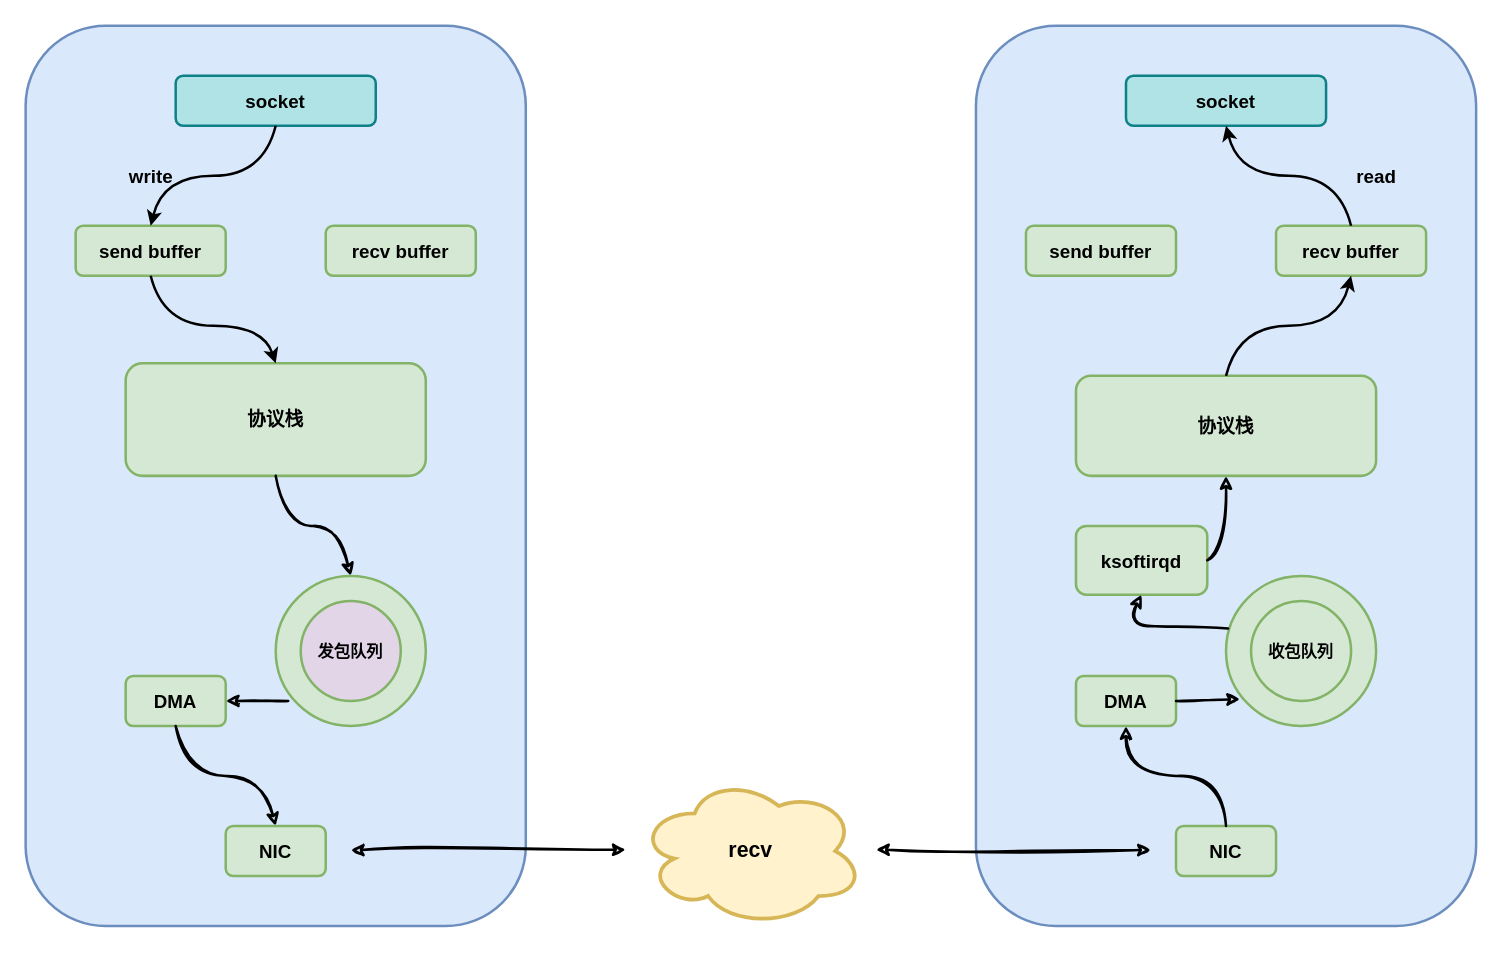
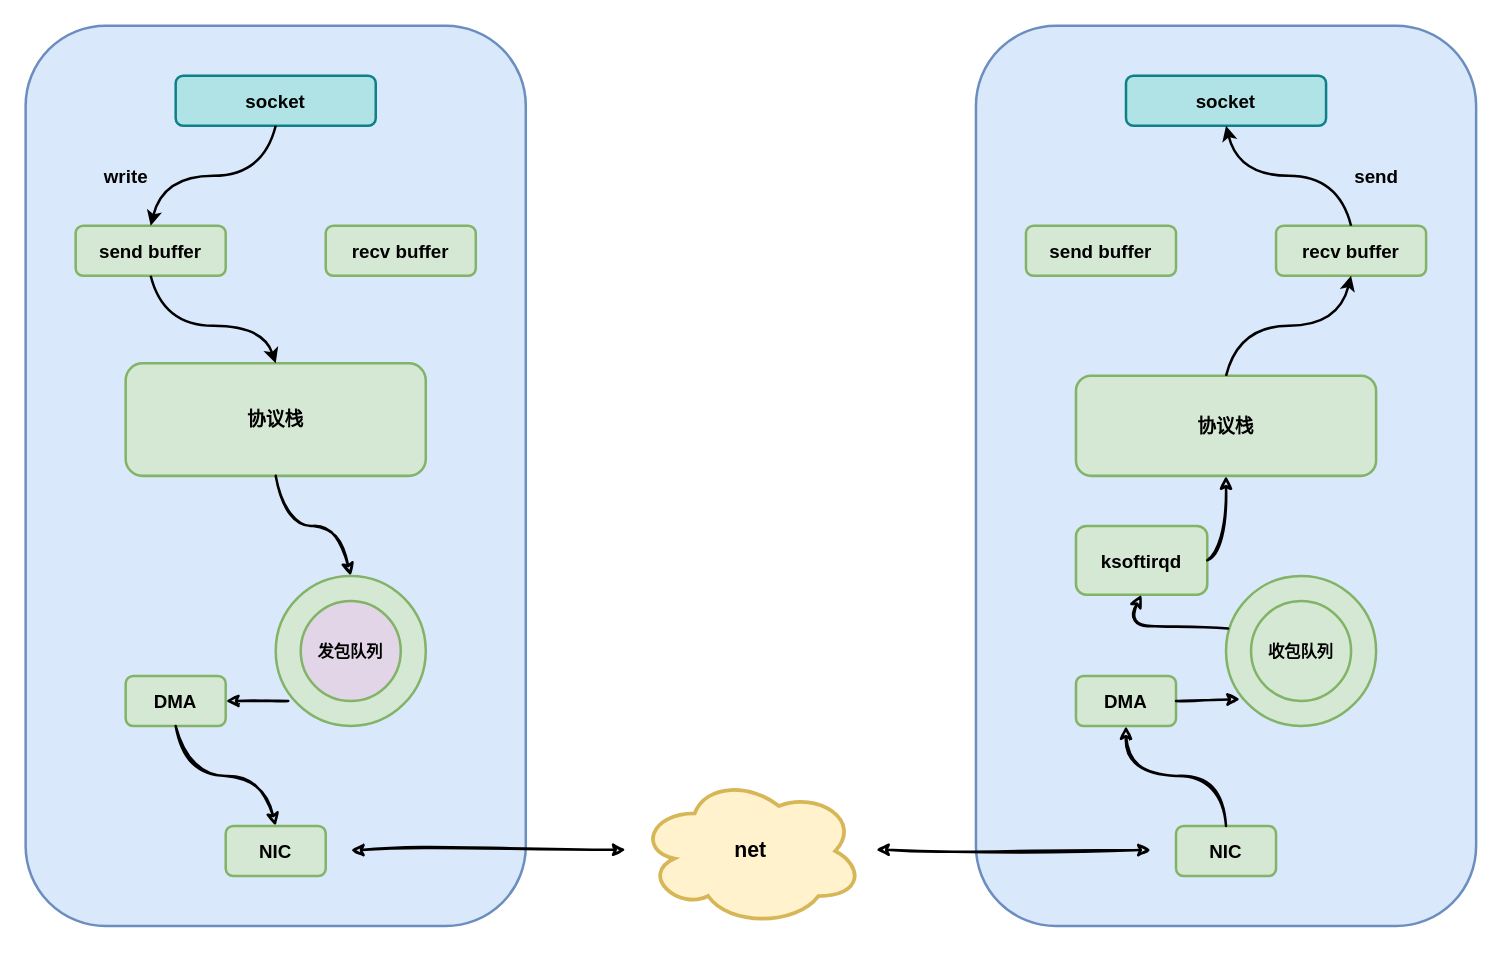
  <mxCell id="0" />
  <mxCell id="1" parent="0" />
  <mxCell id="2" value="" style="rounded=1;whiteSpace=wrap;html=1;strokeWidth=2;fillWeight=4;hachureGap=8;hachureAngle=45;fillColor=#dae8fc;strokeColor=#6c8ebf;arcSize=16;" vertex="1" parent="1"><mxGeometry x="780" y="20" width="400" height="720" as="geometry" /></mxCell>
  <mxCell id="3" value="" style="rounded=1;whiteSpace=wrap;html=1;strokeWidth=2;fillWeight=4;hachureGap=8;hachureAngle=45;fillColor=#dae8fc;strokeColor=#6c8ebf;arcSize=16;" vertex="1" parent="1"><mxGeometry x="20" y="20" width="400" height="720" as="geometry" /></mxCell>
  <mxCell id="4" value="&lt;span style=&quot;font-size: 15px; font-weight: 700;&quot;&gt;socket&lt;/span&gt;" style="rounded=1;whiteSpace=wrap;html=1;strokeWidth=2;fillWeight=4;hachureGap=8;hachureAngle=45;fillColor=#b0e3e6;strokeColor=#0e8088;" vertex="1" parent="1"><mxGeometry x="140" y="60" width="160" height="40" as="geometry" /></mxCell>
- <mxCell id="5" value="write" style="text;strokeColor=none;fillColor=none;html=1;fontSize=15;fontStyle=1;verticalAlign=middle;align=center;sketch=0;fillStyle=auto;" vertex="1" parent="1"><mxGeometry x="80" y="120" width="80" height="40" as="geometry" /></mxCell>
+ <mxCell id="5" value="write" style="text;strokeColor=none;fillColor=none;html=1;fontSize=15;fontStyle=1;verticalAlign=middle;align=center;sketch=0;fillStyle=auto;" vertex="1" parent="1"><mxGeometry x="60" y="120" width="80" height="40" as="geometry" /></mxCell>
  <mxCell id="6" value="&lt;span style=&quot;font-size: 15px; font-weight: 700;&quot;&gt;send buffer&lt;/span&gt;" style="rounded=1;whiteSpace=wrap;html=1;strokeWidth=2;fillWeight=4;hachureGap=8;hachureAngle=45;fillColor=#d5e8d4;strokeColor=#82b366;" vertex="1" parent="1"><mxGeometry x="60" y="180" width="120" height="40" as="geometry" /></mxCell>
  <mxCell id="7" value="&lt;span style=&quot;font-size: 15px; font-weight: 700;&quot;&gt;recv buffer&lt;/span&gt;" style="rounded=1;whiteSpace=wrap;html=1;strokeWidth=2;fillWeight=4;hachureGap=8;hachureAngle=45;fillColor=#d5e8d4;strokeColor=#82b366;" vertex="1" parent="1"><mxGeometry x="260" y="180" width="120" height="40" as="geometry" /></mxCell>
  <mxCell id="8" value="&lt;span style=&quot;font-size: 15px;&quot;&gt;&lt;b&gt;协议栈&lt;/b&gt;&lt;/span&gt;" style="rounded=1;whiteSpace=wrap;html=1;strokeWidth=2;fillWeight=4;hachureGap=8;hachureAngle=45;fillColor=#d5e8d4;strokeColor=#82b366;" vertex="1" parent="1"><mxGeometry x="100" y="290" width="240" height="90" as="geometry" /></mxCell>
  <mxCell id="9" value="" style="ellipse;whiteSpace=wrap;html=1;strokeWidth=2;fillWeight=2;hachureGap=8;fillColor=#d5e8d4;fillStyle=auto;strokeColor=#82b366;" vertex="1" parent="1"><mxGeometry x="220" y="460" width="120" height="120" as="geometry" /></mxCell>
  <mxCell id="10" value="发包队列" style="ellipse;whiteSpace=wrap;html=1;strokeWidth=2;fillWeight=2;hachureGap=8;fillStyle=auto;strokeColor=#82B366;fillColor=#e1d5e7;fontSize=13;fontStyle=1;" vertex="1" parent="1"><mxGeometry x="240" y="480" width="80" height="80" as="geometry" /></mxCell>
  <mxCell id="11" value="&lt;span style=&quot;font-size: 15px; font-weight: 700;&quot;&gt;socket&lt;/span&gt;" style="rounded=1;whiteSpace=wrap;html=1;strokeWidth=2;fillWeight=4;hachureGap=8;hachureAngle=45;fillColor=#b0e3e6;strokeColor=#0e8088;" vertex="1" parent="1"><mxGeometry x="900" y="60" width="160" height="40" as="geometry" /></mxCell>
  <mxCell id="12" value="&lt;span style=&quot;font-size: 15px; font-weight: 700;&quot;&gt;send buffer&lt;/span&gt;" style="rounded=1;whiteSpace=wrap;html=1;strokeWidth=2;fillWeight=4;hachureGap=8;hachureAngle=45;fillColor=#d5e8d4;strokeColor=#82b366;" vertex="1" parent="1"><mxGeometry x="820" y="180" width="120" height="40" as="geometry" /></mxCell>
  <mxCell id="13" value="&lt;span style=&quot;font-size: 15px; font-weight: 700;&quot;&gt;recv buffer&lt;/span&gt;" style="rounded=1;whiteSpace=wrap;html=1;strokeWidth=2;fillWeight=4;hachureGap=8;hachureAngle=45;fillColor=#d5e8d4;strokeColor=#82b366;" vertex="1" parent="1"><mxGeometry x="1020" y="180" width="120" height="40" as="geometry" /></mxCell>
  <mxCell id="14" value="&lt;span style=&quot;font-size: 15px;&quot;&gt;&lt;b&gt;协议栈&lt;/b&gt;&lt;/span&gt;" style="rounded=1;whiteSpace=wrap;html=1;strokeWidth=2;fillWeight=4;hachureGap=8;hachureAngle=45;fillColor=#d5e8d4;strokeColor=#82b366;" vertex="1" parent="1"><mxGeometry x="860" y="300" width="240" height="80" as="geometry" /></mxCell>
  <mxCell id="15" value="" style="ellipse;whiteSpace=wrap;html=1;strokeWidth=2;fillWeight=2;hachureGap=8;fillColor=#d5e8d4;fillStyle=auto;strokeColor=#82b366;" vertex="1" parent="1"><mxGeometry x="980" y="460" width="120" height="120" as="geometry" /></mxCell>
  <mxCell id="16" value="收包队列" style="ellipse;whiteSpace=wrap;html=1;strokeWidth=2;fillWeight=2;hachureGap=8;fillStyle=auto;strokeColor=#82B366;fillColor=#d5e8d4;fontSize=13;fontStyle=1;" vertex="1" parent="1"><mxGeometry x="1000" y="480" width="80" height="80" as="geometry" /></mxCell>
- <mxCell id="17" value="recv" style="ellipse;shape=cloud;whiteSpace=wrap;html=1;sketch=0;fillStyle=auto;strokeColor=#d6b656;fillColor=#fff2cc;strokeWidth=3;fontSize=17;fontStyle=1" vertex="1" parent="1"><mxGeometry x="510" y="620" width="180" height="120" as="geometry" /></mxCell>
+ <mxCell id="17" value="net" style="ellipse;shape=cloud;whiteSpace=wrap;html=1;sketch=0;fillStyle=auto;strokeColor=#d6b656;fillColor=#fff2cc;strokeWidth=3;fontSize=17;fontStyle=1" vertex="1" parent="1"><mxGeometry x="510" y="620" width="180" height="120" as="geometry" /></mxCell>
  <mxCell id="18" value="&lt;span style=&quot;font-size: 15px; font-weight: 700;&quot;&gt;NIC&lt;/span&gt;" style="rounded=1;whiteSpace=wrap;html=1;strokeWidth=2;fillWeight=4;hachureGap=8;hachureAngle=45;fillColor=#d5e8d4;strokeColor=#82b366;" vertex="1" parent="1"><mxGeometry x="180" y="660" width="80" height="40" as="geometry" /></mxCell>
  <mxCell id="19" value="&lt;span style=&quot;font-size: 15px; font-weight: 700;&quot;&gt;NIC&lt;/span&gt;" style="rounded=1;whiteSpace=wrap;html=1;strokeWidth=2;fillWeight=4;hachureGap=8;hachureAngle=45;fillColor=#d5e8d4;strokeColor=#82b366;" vertex="1" parent="1"><mxGeometry x="940" y="660" width="80" height="40" as="geometry" /></mxCell>
  <mxCell id="20" value="" style="endArrow=classic;startArrow=classic;html=1;rounded=0;fontSize=17;strokeWidth=2;sketch=1;curveFitting=1;jiggle=2;" edge="1" parent="1"><mxGeometry width="50" height="50" relative="1" as="geometry"><mxPoint x="280" y="679.29" as="sourcePoint" /><mxPoint x="500" y="679" as="targetPoint" /></mxGeometry></mxCell>
  <mxCell id="21" value="" style="endArrow=classic;startArrow=classic;html=1;rounded=0;fontSize=17;strokeWidth=2;sketch=1;curveFitting=1;jiggle=2;" edge="1" parent="1"><mxGeometry width="50" height="50" relative="1" as="geometry"><mxPoint x="700" y="679" as="sourcePoint" /><mxPoint x="920" y="679.29" as="targetPoint" /></mxGeometry></mxCell>
  <mxCell id="22" value="&lt;span style=&quot;font-size: 15px; font-weight: 700;&quot;&gt;DMA&lt;/span&gt;" style="rounded=1;whiteSpace=wrap;html=1;strokeWidth=2;fillWeight=4;hachureGap=8;hachureAngle=45;fillColor=#d5e8d4;strokeColor=#82b366;" vertex="1" parent="1"><mxGeometry x="100" y="540" width="80" height="40" as="geometry" /></mxCell>
  <mxCell id="23" value="&lt;span style=&quot;font-size: 15px; font-weight: 700;&quot;&gt;DMA&lt;/span&gt;" style="rounded=1;whiteSpace=wrap;html=1;strokeWidth=2;fillWeight=4;hachureGap=8;hachureAngle=45;fillColor=#d5e8d4;strokeColor=#82b366;" vertex="1" parent="1"><mxGeometry x="860" y="540" width="80" height="40" as="geometry" /></mxCell>
  <mxCell id="24" value="" style="curved=1;endArrow=classic;html=1;rounded=0;strokeWidth=2;exitX=0.5;exitY=1;exitDx=0;exitDy=0;entryX=0.5;entryY=0;entryDx=0;entryDy=0;" edge="1" parent="1" target="6"><mxGeometry width="50" height="50" relative="1" as="geometry"><mxPoint x="220" y="100" as="sourcePoint" /><mxPoint x="100" y="180" as="targetPoint" /><Array as="points"><mxPoint x="210" y="140" /><mxPoint x="130" y="140" /></Array></mxGeometry></mxCell>
  <mxCell id="25" value="" style="curved=1;endArrow=classic;html=1;rounded=0;strokeWidth=2;entryX=0.5;entryY=0;entryDx=0;entryDy=0;exitX=0.5;exitY=1;exitDx=0;exitDy=0;" edge="1" parent="1" target="8"><mxGeometry width="50" height="50" relative="1" as="geometry"><mxPoint x="120" y="220" as="sourcePoint" /><mxPoint x="240" y="300" as="targetPoint" /><Array as="points"><mxPoint x="130" y="260" /><mxPoint x="210" y="260" /></Array></mxGeometry></mxCell>
  <mxCell id="26" value="" style="curved=1;endArrow=classic;html=1;rounded=0;strokeWidth=2;exitX=0.5;exitY=0;exitDx=0;exitDy=0;entryX=0.5;entryY=1;entryDx=0;entryDy=0;" edge="1" parent="1" source="13" target="11"><mxGeometry width="50" height="50" relative="1" as="geometry"><mxPoint x="870" y="230" as="sourcePoint" /><mxPoint x="770" y="310" as="targetPoint" /><Array as="points"><mxPoint x="1070" y="140" /><mxPoint x="990" y="140" /></Array></mxGeometry></mxCell>
  <mxCell id="27" value="" style="curved=1;endArrow=classic;html=1;rounded=0;strokeWidth=2;exitX=0.5;exitY=0;exitDx=0;exitDy=0;entryX=0.5;entryY=1;entryDx=0;entryDy=0;" edge="1" parent="1" source="14" target="13"><mxGeometry width="50" height="50" relative="1" as="geometry"><mxPoint x="1280" y="340" as="sourcePoint" /><mxPoint x="1180" y="260" as="targetPoint" /><Array as="points"><mxPoint x="990" y="260" /><mxPoint x="1070" y="260" /></Array></mxGeometry></mxCell>
- <mxCell id="28" value="read" style="text;strokeColor=none;fillColor=none;html=1;fontSize=15;fontStyle=1;verticalAlign=middle;align=center;sketch=0;fillStyle=auto;" vertex="1" parent="1"><mxGeometry x="1060" y="120" width="80" height="40" as="geometry" /></mxCell>
+ <mxCell id="28" value="send" style="text;strokeColor=none;fillColor=none;html=1;fontSize=15;fontStyle=1;verticalAlign=middle;align=center;sketch=0;fillStyle=auto;" vertex="1" parent="1"><mxGeometry x="1060" y="120" width="80" height="40" as="geometry" /></mxCell>
  <mxCell id="29" value="&lt;span style=&quot;font-size: 15px; font-weight: 700;&quot;&gt;ksoftirqd&lt;/span&gt;" style="rounded=1;whiteSpace=wrap;html=1;strokeWidth=2;fillWeight=4;hachureGap=8;hachureAngle=45;fillColor=#d5e8d4;strokeColor=#82b366;" vertex="1" parent="1"><mxGeometry x="860" y="420" width="105" height="55" as="geometry" /></mxCell>
  <mxCell id="30" value="" style="curved=1;endArrow=classic;html=1;rounded=0;sketch=1;strokeWidth=2;fontSize=13;exitX=0.5;exitY=0;exitDx=0;exitDy=0;entryX=0.5;entryY=1;entryDx=0;entryDy=0;" edge="1" parent="1" source="19" target="23"><mxGeometry width="50" height="50" relative="1" as="geometry"><mxPoint x="530" y="490" as="sourcePoint" /><mxPoint x="900" y="620" as="targetPoint" /><Array as="points"><mxPoint x="980" y="620" /><mxPoint x="900" y="620" /></Array></mxGeometry></mxCell>
  <mxCell id="31" value="" style="curved=1;endArrow=classic;html=1;rounded=0;sketch=1;strokeWidth=2;fontSize=13;entryX=0.5;entryY=1;entryDx=0;entryDy=0;exitX=0.014;exitY=0.35;exitDx=0;exitDy=0;exitPerimeter=0;" edge="1" parent="1" source="15" target="29"><mxGeometry width="50" height="50" relative="1" as="geometry"><mxPoint x="740" y="580" as="sourcePoint" /><mxPoint x="790" y="530" as="targetPoint" /><Array as="points"><mxPoint x="940" y="500" /><mxPoint x="900" y="500" /></Array></mxGeometry></mxCell>
  <mxCell id="32" value="" style="curved=1;endArrow=classic;html=1;rounded=0;sketch=1;strokeWidth=2;fontSize=13;exitX=1;exitY=0.5;exitDx=0;exitDy=0;entryX=0.5;entryY=1;entryDx=0;entryDy=0;" edge="1" parent="1" source="29" target="14"><mxGeometry width="50" height="50" relative="1" as="geometry"><mxPoint x="620" y="510" as="sourcePoint" /><mxPoint x="670" y="460" as="targetPoint" /><Array as="points"><mxPoint x="980" y="440" /></Array></mxGeometry></mxCell>
  <mxCell id="33" value="" style="endArrow=classic;html=1;rounded=0;sketch=1;strokeWidth=2;fontSize=13;exitX=1;exitY=0.5;exitDx=0;exitDy=0;entryX=0.094;entryY=0.822;entryDx=0;entryDy=0;entryPerimeter=0;" edge="1" parent="1" source="23" target="15"><mxGeometry width="50" height="50" relative="1" as="geometry"><mxPoint x="690" y="640" as="sourcePoint" /><mxPoint x="740" y="590" as="targetPoint" /></mxGeometry></mxCell>
  <mxCell id="34" value="" style="curved=1;endArrow=classic;html=1;rounded=0;sketch=1;strokeWidth=2;fontSize=13;exitX=0.5;exitY=1;exitDx=0;exitDy=0;entryX=0.5;entryY=0;entryDx=0;entryDy=0;" edge="1" parent="1" source="8" target="9"><mxGeometry width="50" height="50" relative="1" as="geometry"><mxPoint x="170" y="480" as="sourcePoint" /><mxPoint x="110" y="480" as="targetPoint" /><Array as="points"><mxPoint x="230" y="420" /><mxPoint x="270" y="420" /></Array></mxGeometry></mxCell>
  <mxCell id="35" value="" style="endArrow=classic;html=1;rounded=0;sketch=1;strokeWidth=2;fontSize=13;entryX=1;entryY=0.5;entryDx=0;entryDy=0;" edge="1" parent="1" target="22"><mxGeometry width="50" height="50" relative="1" as="geometry"><mxPoint x="230" y="560" as="sourcePoint" /><mxPoint x="80" y="420" as="targetPoint" /></mxGeometry></mxCell>
  <mxCell id="36" value="" style="curved=1;endArrow=classic;html=1;rounded=0;sketch=1;strokeWidth=2;fontSize=13;exitX=0.5;exitY=1;exitDx=0;exitDy=0;entryX=0.5;entryY=0;entryDx=0;entryDy=0;" edge="1" parent="1" source="22" target="18"><mxGeometry width="50" height="50" relative="1" as="geometry"><mxPoint x="110" y="680" as="sourcePoint" /><mxPoint x="160" y="630" as="targetPoint" /><Array as="points"><mxPoint x="150" y="620" /><mxPoint x="210" y="620" /></Array></mxGeometry></mxCell>
